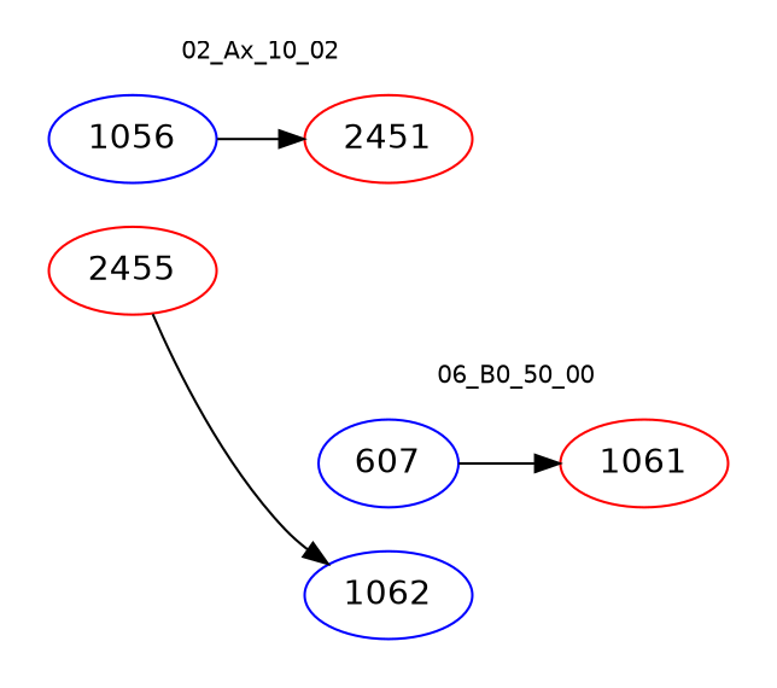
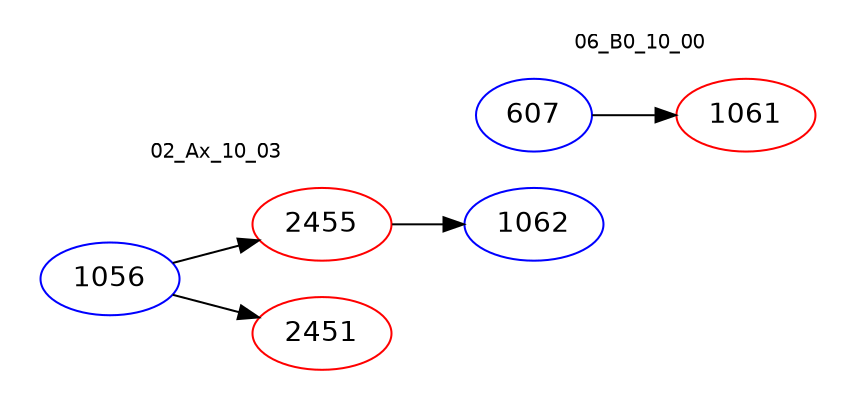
  digraph {
    fontname="DejaVu Sans"
    rankdir=LR
    node [color=blue fontname="DejaVu Sans"]
    edge [color=black fontname="DejaVu Sans"]
    n1 [label=1056]
    n2 [color=red label=2451]
    n3 [color=red label=2455]
    n4 [label=607]
    n5 [color=red label=1061]
    n6 [label=1062]
    subgraph cluster_1 {
      color=white
      fontsize=10
-     label="02_Ax_10_02"
+     label="02_Ax_10_03"
      n1
      n2
      n3
    }
    subgraph cluster_2 {
      color=white
      fontsize=10
-     label="06_B0_50_00"
+     label="06_B0_10_00"
      n4
      n5
      n6
    }
    n1 -> n2
+   n1 -> n3
    n3 -> n6
    n4 -> n5
  }
